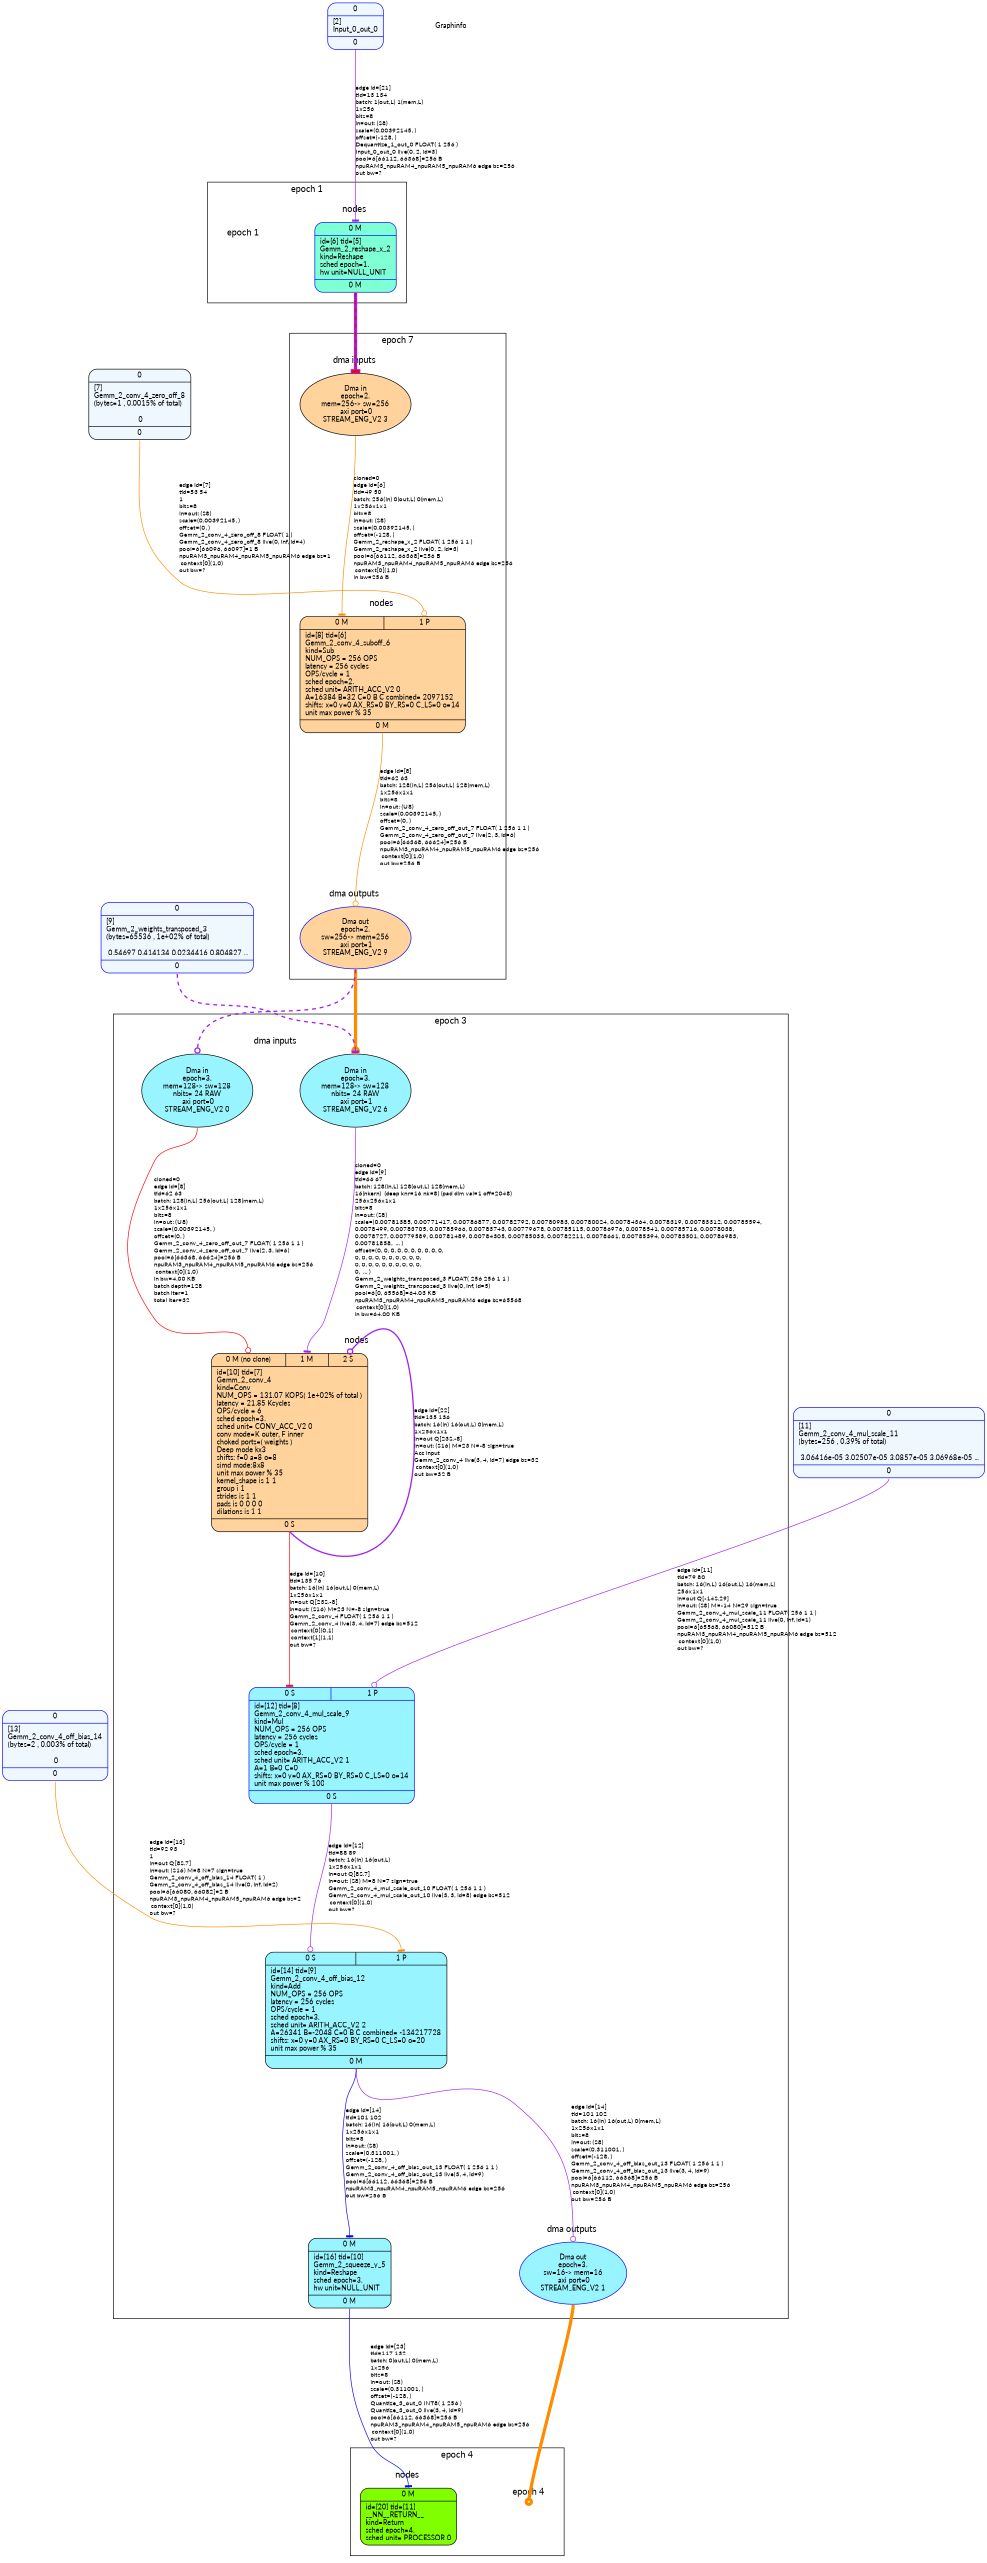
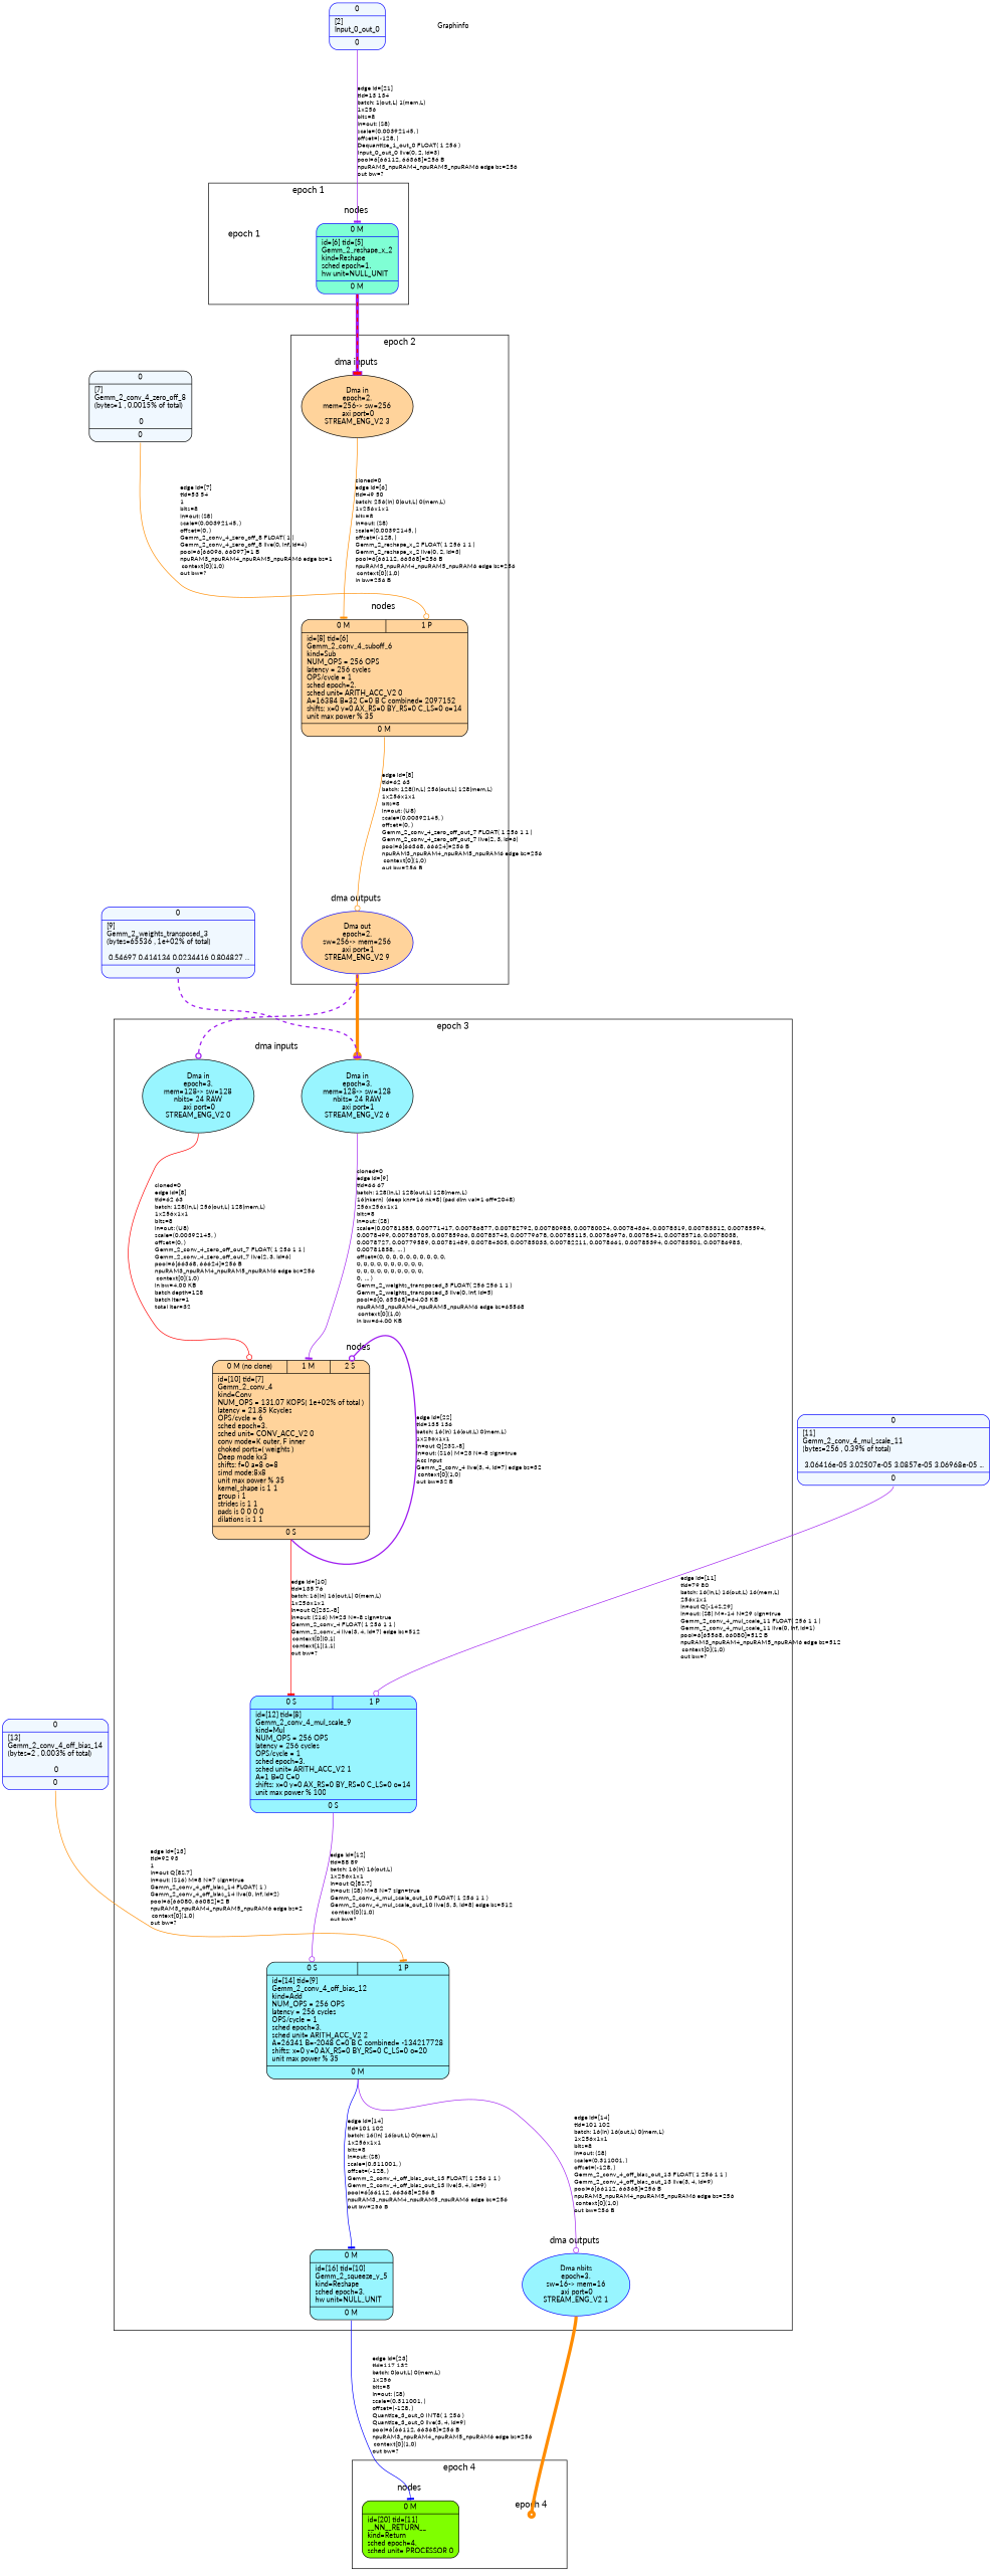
  digraph {
    compound=true
    fontname=Lato
    fontsize=11
    nodesep=1
    rankdir=BU
    ranksep=1.5
    splines=spline
    node [color=black fillcolor=cadetblue1 fontname=Lato fontsize=11 shape=record style="rounded,filled"]
    edge [arrowhead=tee color=purple fontname=Lato fontsize=10 headport=n tailport="o0:s"]
    n1 [color=blue fillcolor=aquamarine label="{ { < i0>  0 M } | id=[6] tid=[5]\lGemm_2_reshape_x_2\lkind=Reshape\lsched epoch=1.\lhw unit=NULL_UNIT\l | { < o0>  0 M } }"]
    dummy_1 [style=invis color="" fillcolor="" shape=""]
    n3 [fillcolor=burlywood1 label="{ { < i0>  0 M  | < i1>  1 P } | id=[8] tid=[6]\lGemm_2_conv_4_suboff_6\lkind=Sub\lNUM_OPS = 256 OPS\llatency = 256 cycles\lOPS/cycle = 1\lsched epoch=2.\lsched unit= ARITH_ACC_V2 0\lA=16384 B=32 C=0 B C combined= 2097152\lshifts: x=0 y=0 AX_RS=0 BY_RS=0 C_LS=0 o=14\lunit max power % 35\l | { < o0>  0 M } }"]
    n4 [fillcolor=burlywood1 label="Dma in\nepoch=2.\nmem=256-> sw=256\n axi port=0\nSTREAM_ENG_V2 3" shape=ellipse width=0.1]
    n5 [color=blue fillcolor=burlywood1 label="Dma out\nepoch=2.\nsw=256-> mem=256\n axi port=1\nSTREAM_ENG_V2 9" shape=ellipse width=0.1]
    n6 [fillcolor=burlywood1 label="{ { < i0>  0 M (no clone)  | < i1>  1 M  | < i2>  2 S } | id=[10] tid=[7]\lGemm_2_conv_4\lkind=Conv\lNUM_OPS = 131.07 KOPS( 1e+02% of total )\llatency = 21.85 Kcycles\lOPS/cycle = 6\lsched epoch=3.\lsched unit= CONV_ACC_V2 0\lconv mode=K outer, F inner\lchoked ports=( weights  )\lDeep mode kx3\lshifts: f=0 a=8 o=8\lsimd mode:8x8\lunit max power % 35\lkernel_shape is 1 1\lgroup i 1\lstrides is 1 1\lpads is 0 0 0 0\ldilations is 1 1\l | { < o0>  0 S } }"]
    n7 [color=blue label="{ { < i0>  0 S  | < i1>  1 P } | id=[12] tid=[8]\lGemm_2_conv_4_mul_scale_9\lkind=Mul\lNUM_OPS = 256 OPS\llatency = 256 cycles\lOPS/cycle = 1\lsched epoch=3.\lsched unit= ARITH_ACC_V2 1\lA=1 B=0 C=0\lshifts: x=0 y=0 AX_RS=0 BY_RS=0 C_LS=0 o=14\lunit max power % 100\l | { < o0>  0 S } }"]
    n8 [label="{ { < i0>  0 S  | < i1>  1 P } | id=[14] tid=[9]\lGemm_2_conv_4_off_bias_12\lkind=Add\lNUM_OPS = 256 OPS\llatency = 256 cycles\lOPS/cycle = 1\lsched epoch=3.\lsched unit= ARITH_ACC_V2 2\lA=26341 B=-2048 C=0 B C combined= -134217728\lshifts: x=0 y=0 AX_RS=0 BY_RS=0 C_LS=0 o=20\lunit max power % 35\l | { < o0>  0 M } }"]
    n9 [label="{ { < i0>  0 M } | id=[16] tid=[10]\lGemm_2_squeeze_y_5\lkind=Reshape\lsched epoch=3.\lhw unit=NULL_UNIT\l | { < o0>  0 M } }"]
    n10 [label="Dma in\nepoch=3.\nmem=128-> sw=128\nnbits= 24 RAW\n axi port=1\nSTREAM_ENG_V2 6" shape=ellipse width=0.1]
    n11 [label="Dma in\nepoch=3.\nmem=128-> sw=128\nnbits= 24 RAW\n axi port=0\nSTREAM_ENG_V2 0" shape=ellipse width=0.1]
-   n12 [color=blue label="Dma out\nepoch=3.\nsw=16-> mem=16\n axi port=0\nSTREAM_ENG_V2 1" shape=ellipse width=0.1]
+   n12 [color=blue label="Dma nbits\nepoch=3.\nsw=16-> mem=16\n axi port=0\nSTREAM_ENG_V2 1" shape=ellipse width=0.1]
    n13 [fillcolor=chartreuse label="{ { < i0>  0 M } | id=[20] tid=[11]\l__NN__RETURN__\lkind=Return\lsched epoch=4.\lsched unit= PROCESSOR 0\l}"]
    dummy_4 [style=invis color="" fillcolor="" shape=""]
    Graphinfo [shape=plaintext style=rounded fillcolor=""]
    n16 [color=blue fillcolor=aliceblue label="{ { <i0> 0} |  [13]\lGemm_2_conv_4_off_bias_14\l(bytes=2 , 0.003% of total)\l\l 0 | { <o0> 0} }"]
    n17 [color=blue fillcolor=aliceblue label="{ { <i0> 0} |  [2]\lInput_0_out_0 | { <o0> 0} }"]
    n18 [color=blue fillcolor=aliceblue label="{ { <i0> 0} |  [9]\lGemm_2_weights_transposed_3\l(bytes=65536 , 1e+02% of total)\l\l 0.54697 0.414134 0.0234416 0.804827 ... | { <o0> 0} }"]
    n19 [color=blue fillcolor=aliceblue label="{ { <i0> 0} |  [11]\lGemm_2_conv_4_mul_scale_11\l(bytes=256 , 0.39% of total)\l\l 3.06416e-05 3.02507e-05 3.0857e-05 3.06968e-05 ... | { <o0> 0} }"]
    n20 [fillcolor=aliceblue label="{ { <i0> 0} |  [7]\lGemm_2_conv_4_zero_off_8\l(bytes=1 , 0.0015% of total)\l\l 0 | { <o0> 0} }"]
    subgraph cluster_1 {
      fontsize=14
      label="epoch 1"
      subgraph cluster_2 {
        fontsize=14
        label="nodes "
        peripheries=0
        n1
      }
      subgraph cluster_3 {
        fontsize=14
        label="epoch 1"
        peripheries=0
        dummy_1
      }
    }
    subgraph cluster_4 {
      fontsize=14
      label="epoch 3"
      subgraph cluster_5 {
        fontsize=14
        label="nodes "
        peripheries=0
        n6
        n7
        n8
        n9
      }
      subgraph cluster_6 {
        fontsize=14
        label="dma inputs "
        peripheries=0
        n10
        n11
      }
      subgraph cluster_7 {
        fontsize=14
        label="dma outputs "
        peripheries=0
        n12
      }
    }
    subgraph cluster_8 {
      fontsize=14
-     label="epoch 7"
+     label="epoch 2"
      subgraph cluster_9 {
        fontsize=14
        label="nodes "
        peripheries=0
        n3
      }
      subgraph cluster_10 {
        fontsize=14
        label="dma inputs "
        peripheries=0
        n4
      }
      subgraph cluster_11 {
        fontsize=14
        label="dma outputs "
        peripheries=0
        n5
      }
    }
    subgraph cluster_12 {
      fontsize=14
      label="epoch 4"
      subgraph cluster_13 {
        fontsize=14
        label="nodes "
        peripheries=0
        n13
      }
      subgraph cluster_14 {
        fontsize=14
        label="epoch 4"
        peripheries=0
        dummy_4
      }
    }
    n1 -> n4 [penwidth=5 strength=1000 tailport=s]
    n1 -> n4 [color=red penwidth=2 style=dashed]
    n3 -> n5 [arrowhead=odot color=darkorange label="edge id=[8]\ltid=62 63\lbatch: 128(in,L) 256(out,L) 128(mem,L) \l1x256x1x1\lbits=8\lin=out: (U8)\lscale=(0.00392145, )\loffset=(0, )\lGemm_2_conv_4_zero_off_out_7 FLOAT( 1 256 1 1 )\lGemm_2_conv_4_zero_off_out_7 live(2, 3, id=6)\lpool=6[66368, 66624]=256 B\lnpuRAM3_npuRAM4_npuRAM5_npuRAM6 edge bs=256\l context[0](1,0)\lout bw=256 B\l"]
    n4 -> n3 [color=darkorange headport="i0:n" label="cloned=0\ledge id=[6]\ltid=49 50\lbatch: 256(in) 0(out,L) 0(mem,L) \l1x256x1x1\lbits=8\lin=out: (S8)\lscale=(0.00392145, )\loffset=(-128, )\lGemm_2_reshape_x_2 FLOAT( 1 256 1 1 )\lGemm_2_reshape_x_2 live(0, 2, id=3)\lpool=6[66112, 66368]=256 B\lnpuRAM3_npuRAM4_npuRAM5_npuRAM6 edge bs=256\l context[0](1,0)\lin bw=256 B\l" tailport=s]
    n5 -> n10 [arrowhead=odot color=darkorange penwidth=5 strength=1000 tailport=s]
    n5 -> n11 [arrowhead=odot penwidth=2 style=dashed tailport=s]
    n6 -> n6 [arrowhead=odot headport="i2:n" label="edge id=[22]\ltid=135 136\lbatch: 16(in) 16(out,L) 0(mem,L) \l1x256x1x1\lin=out Q[23S.-8]\lin=out: (S16) M=23 N=-8 sign=true\lAcc input\lGemm_2_conv_4 live(3, 4, id=7) edge bs=32\l context[0](1,0)\lout bw=32 B\l" penwidth=2]
    n6 -> n7 [color=red headport="i0:n" label="edge id=[10]\ltid=135 76\lbatch: 16(in) 16(out,L) 0(mem,L) \l1x256x1x1\lin=out Q[23S.-8]\lin=out: (S16) M=23 N=-8 sign=true\lGemm_2_conv_4 FLOAT( 1 256 1 1 )\lGemm_2_conv_4 live(3, 4, id=7) edge bs=512\l context[0](0,1)\l context[1](1,1)\lout bw=?\l"]
    n7 -> n8 [arrowhead=odot headport="i0:n" label="edge id=[12]\ltid=88 89\lbatch: 16(in) 16(out,L) \l1x256x1x1\lin=out Q[8S.7]\lin=out: (S8) M=8 N=7 sign=true\lGemm_2_conv_4_mul_scale_out_10 FLOAT( 1 256 1 1 )\lGemm_2_conv_4_mul_scale_out_10 live(3, 3, id=8) edge bs=512\l context[0](1,0)\lout bw=?\l"]
    n8 -> n9 [color=blue headport="i0:n" label="edge id=[14]\ltid=101 102\lbatch: 16(in) 16(out,L) 0(mem,L) \l1x256x1x1\lbits=8\lin=out: (S8)\lscale=(0.311001, )\loffset=(-128, )\lGemm_2_conv_4_off_bias_out_13 FLOAT( 1 256 1 1 )\lGemm_2_conv_4_off_bias_out_13 live(3, 4, id=9)\lpool=6[66112, 66368]=256 B\lnpuRAM3_npuRAM4_npuRAM5_npuRAM6 edge bs=256\lout bw=256 B\l"]
    n8 -> n12 [arrowhead=odot label="edge id=[14]\ltid=101 102\lbatch: 16(in) 16(out,L) 0(mem,L) \l1x256x1x1\lbits=8\lin=out: (S8)\lscale=(0.311001, )\loffset=(-128, )\lGemm_2_conv_4_off_bias_out_13 FLOAT( 1 256 1 1 )\lGemm_2_conv_4_off_bias_out_13 live(3, 4, id=9)\lpool=6[66112, 66368]=256 B\lnpuRAM3_npuRAM4_npuRAM5_npuRAM6 edge bs=256\l context[0](1,0)\lout bw=256 B\l"]
    n9 -> n13 [color=blue headport="i0:n" label="edge id=[23]\ltid=117 132\lbatch: 0(out,L) 0(mem,L) \l1x256\lbits=8\lin=out: (S8)\lscale=(0.311001, )\loffset=(-128, )\lQuantize_3_out_0 INT8( 1 256 )\lQuantize_3_out_0 live(3, 4, id=9)\lpool=6[66112, 66368]=256 B\lnpuRAM3_npuRAM4_npuRAM5_npuRAM6 edge bs=256\l context[0](1,0)\lout bw=?\l"]
    n10 -> n6 [headport="i1:n" label="cloned=0\ledge id=[9]\ltid=66 67\lbatch: 128(in,L) 128(out,L) 128(mem,L) \l16(nkern)  (deep knr=16 nk=8) (pad dim val=1 off=2048)\l256x256x1x1\lbits=8\lin=out: (S8)\lscale=(0.00781385, 0.00771417, 0.00786877, 0.00782792, 0.00780983, 0.00780024, 0.00784364, 0.0078319, 0.00783312, 0.00785594, \l0.0078499, 0.00783705, 0.00785966, 0.00783743, 0.00779678, 0.00785115, 0.00786976, 0.0078541, 0.00785716, 0.0078038, \l0.0078727, 0.00779589, 0.00781489, 0.00784305, 0.00785033, 0.00782211, 0.0078661, 0.00785394, 0.00783501, 0.00786983, \l0.00781858,  ... )\loffset=(0, 0, 0, 0, 0, 0, 0, 0, 0, 0, \l0, 0, 0, 0, 0, 0, 0, 0, 0, 0, \l0, 0, 0, 0, 0, 0, 0, 0, 0, 0, \l0,  ... )\lGemm_2_weights_transposed_3 FLOAT( 256 256 1 1 )\lGemm_2_weights_transposed_3 live(0, inf, id=5)\lpool=6[0, 65568]=64.03 KB\lnpuRAM3_npuRAM4_npuRAM5_npuRAM6 edge bs=65568\l context[0](1,0)\lin bw=64.00 KB\l" tailport=s]
    n11 -> n6 [arrowhead=odot color=red headport="i0:n" label="cloned=0\ledge id=[8]\ltid=62 63\lbatch: 128(in,L) 256(out,L) 128(mem,L) \l1x256x1x1\lbits=8\lin=out: (U8)\lscale=(0.00392145, )\loffset=(0, )\lGemm_2_conv_4_zero_off_out_7 FLOAT( 1 256 1 1 )\lGemm_2_conv_4_zero_off_out_7 live(2, 3, id=6)\lpool=6[66368, 66624]=256 B\lnpuRAM3_npuRAM4_npuRAM5_npuRAM6 edge bs=256\l context[0](1,0)\lin bw=4.00 KB\lbatch depth=128\lbatch iter=1\ltotal iter=32\l" tailport=s]
    n12 -> dummy_4 [arrowhead=odot color=darkorange penwidth=5 strength=1000 tailport=s]
    n16 -> n8 [color=darkorange headport="i1:n" label="edge id=[13]\ltid=92 93\l1\lin=out Q[8S.7]\lin=out: (S16) M=8 N=7 sign=true\lGemm_2_conv_4_off_bias_14 FLOAT( 1 )\lGemm_2_conv_4_off_bias_14 live(0, inf, id=2)\lpool=6[66080, 66082]=2 B\lnpuRAM3_npuRAM4_npuRAM5_npuRAM6 edge bs=2\l context[0](1,0)\lout bw=?\l"]
    n17 -> n1 [headport="i0:n" label="edge id=[21]\ltid=13 134\lbatch: 1(out,L) 1(mem,L) \l1x256\lbits=8\lin=out: (S8)\lscale=(0.00392145, )\loffset=(-128, )\lDequantize_1_out_0 FLOAT( 1 256 )\lInput_0_out_0 live(0, 2, id=3)\lpool=6[66112, 66368]=256 B\lnpuRAM3_npuRAM4_npuRAM5_npuRAM6 edge bs=256\lout bw=?\l"]
    n18 -> n10 [penwidth=2 style=dashed]
    n19 -> n7 [arrowhead=odot headport="i1:n" label="edge id=[11]\ltid=79 80\lbatch: 16(in,L) 16(out,L) 16(mem,L) \l256x1x1\lin=out Q[-14S.29]\lin=out: (S8) M=-14 N=29 sign=true\lGemm_2_conv_4_mul_scale_11 FLOAT( 256 1 1 )\lGemm_2_conv_4_mul_scale_11 live(0, inf, id=1)\lpool=6[65568, 66080]=512 B\lnpuRAM3_npuRAM4_npuRAM5_npuRAM6 edge bs=512\l context[0](1,0)\lout bw=?\l"]
    n20 -> n3 [arrowhead=odot color=darkorange headport="i1:n" label="edge id=[7]\ltid=53 54\l1\lbits=8\lin=out: (S8)\lscale=(0.00392145, )\loffset=(0, )\lGemm_2_conv_4_zero_off_8 FLOAT( 1 )\lGemm_2_conv_4_zero_off_8 live(0, inf, id=4)\lpool=6[66096, 66097]=1 B\lnpuRAM3_npuRAM4_npuRAM5_npuRAM6 edge bs=1\l context[0](1,0)\lout bw=?\l"]
  }
